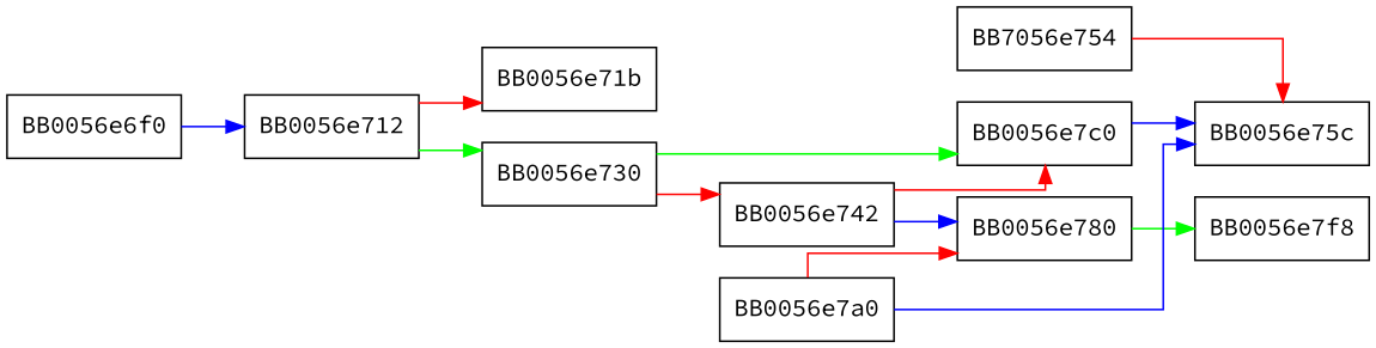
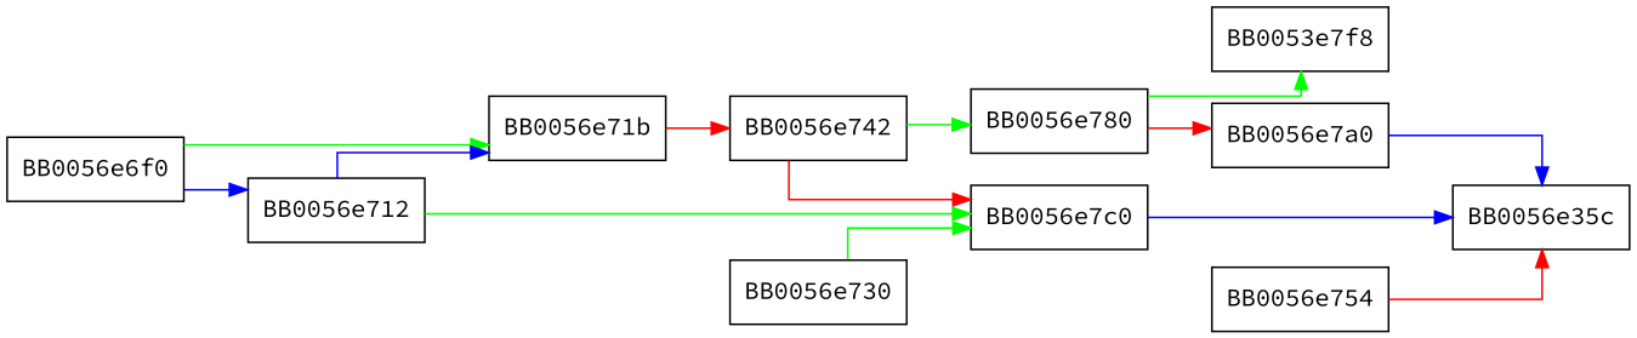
  digraph {
    fontname="Source Code Pro"
    rankdir=LR
    splines=ortho
    node [fontname="Source Code Pro" shape=box]
    edge [color=green fontname="Source Code Pro"]
    BB0056e6f0
    BB0056e71b
    BB0056e712
    BB0056e730
    BB0056e7c0
    BB0056e742
-   BB0056e75c
+   BB0056e75c [label=BB0056e35c]
    BB0056e780
-   BB0056e7f8
+   BB0056e7f8 [label=BB0053e7f8]
    BB0056e7a0
-   BB0056e754 [label=BB7056e754]
+   BB0056e754
+   BB0056e6f0 -> BB0056e71b
    BB0056e6f0 -> BB0056e712 [color=blue]
-   BB0056e712 -> BB0056e71b [color=red]
-   BB0056e712 -> BB0056e730
+   BB0056e712 -> BB0056e71b [color=blue]
+   BB0056e712 -> BB0056e7c0
    BB0056e730 -> BB0056e7c0
-   BB0056e730 -> BB0056e742 [color=red]
+   BB0056e71b -> BB0056e742 [color=red]
    BB0056e7c0 -> BB0056e75c [color=blue]
    BB0056e742 -> BB0056e7c0 [color=red]
-   BB0056e742 -> BB0056e780 [color=blue]
+   BB0056e742 -> BB0056e780
    BB0056e780 -> BB0056e7f8
-   BB0056e7a0 -> BB0056e780 [color=red]
+   BB0056e780 -> BB0056e7a0 [color=red]
    BB0056e7a0 -> BB0056e75c [color=blue]
    BB0056e754 -> BB0056e75c [color=red]
  }
